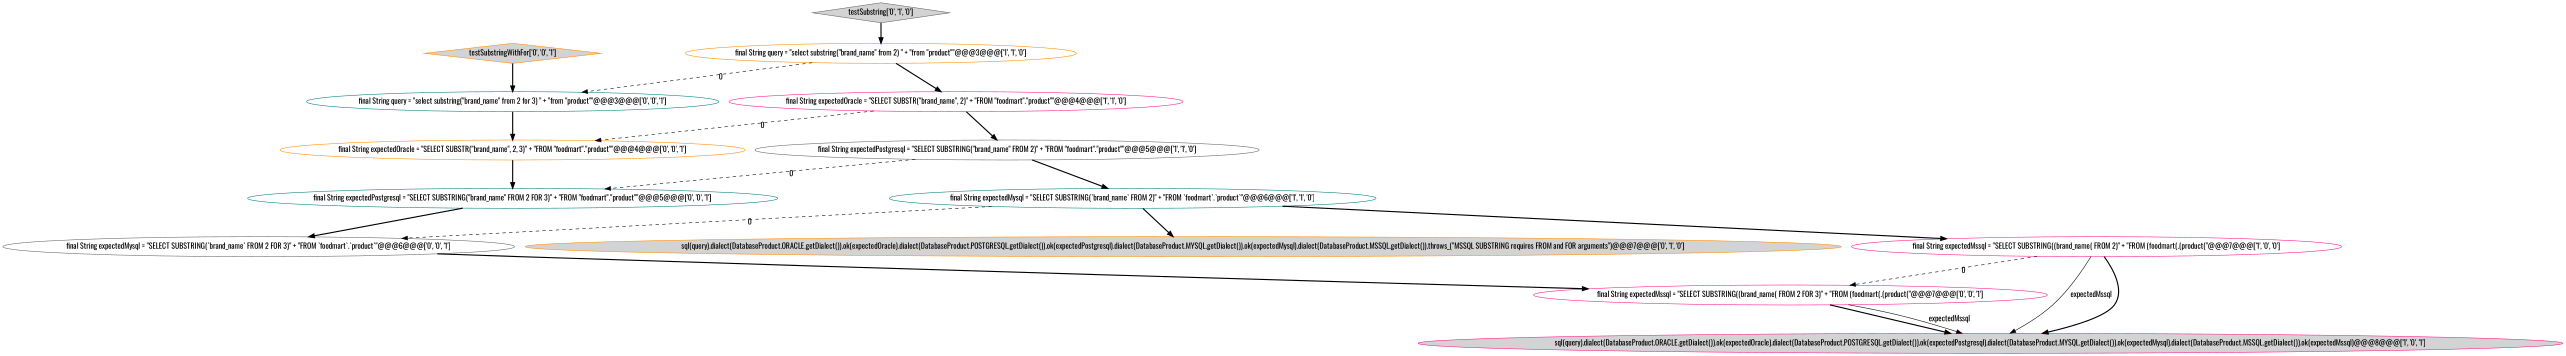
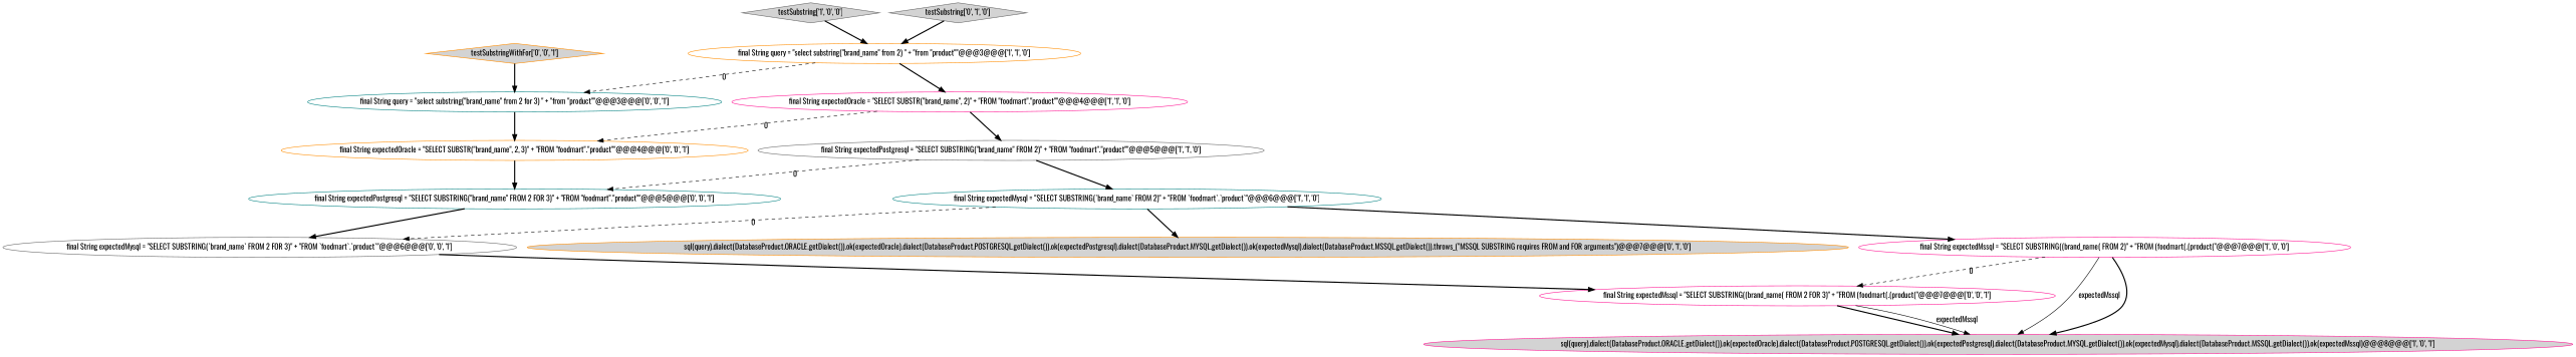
  digraph {
    fontname=Oswald
    node [fillcolor=white shape=ellipse style=filled color=darkorange fontname=Oswald]
    edge [style=bold fontname=Oswald]
    n1 [label="final String query = \"select substring(\"brand_name\" from 2) \" + \"from \"product\"\"@@@3@@@['1', '1', '0']"]
    n2 [label="final String query = \"select substring(\"brand_name\" from 2 for 3) \" + \"from \"product\"\"@@@3@@@['0', '0', '1']" color=teal]
    n3 [label="final String expectedOracle = \"SELECT SUBSTR(\"brand_name\", 2)\" + \"FROM \"foodmart\".\"product\"\"@@@4@@@['1', '1', '0']" color=deeppink]
    n4 [label="final String expectedMysql = \"SELECT SUBSTRING(`brand_name` FROM 2 FOR 3)\" + \"FROM `foodmart`.`product`\"@@@6@@@['0', '0', '1']" color=gray40]
    n5 [label="final String expectedMssql = \"SELECT SUBSTRING((brand_name( FROM 2 FOR 3)\" + \"FROM (foodmart(.(product(\"@@@7@@@['0', '0', '1']" color=deeppink]
    n6 [fillcolor=lightgray label="sql(query).dialect(DatabaseProduct.ORACLE.getDialect()).ok(expectedOracle).dialect(DatabaseProduct.POSTGRESQL.getDialect()).ok(expectedPostgresql).dialect(DatabaseProduct.MYSQL.getDialect()).ok(expectedMysql).dialect(DatabaseProduct.MSSQL.getDialect()).ok(expectedMssql)@@@8@@@['1', '0', '1']" color=deeppink]
    n7 [label="final String expectedOracle = \"SELECT SUBSTR(\"brand_name\", 2, 3)\" + \"FROM \"foodmart\".\"product\"\"@@@4@@@['0', '0', '1']"]
    n8 [fillcolor=lightgray label="sql(query).dialect(DatabaseProduct.ORACLE.getDialect()).ok(expectedOracle).dialect(DatabaseProduct.POSTGRESQL.getDialect()).ok(expectedPostgresql).dialect(DatabaseProduct.MYSQL.getDialect()).ok(expectedMysql).dialect(DatabaseProduct.MSSQL.getDialect()).throws_(\"MSSQL SUBSTRING requires FROM and FOR arguments\")@@@7@@@['0', '1', '0']"]
    n9 [label="final String expectedPostgresql = \"SELECT SUBSTRING(\"brand_name\" FROM 2)\" + \"FROM \"foodmart\".\"product\"\"@@@5@@@['1', '1', '0']" color=gray40]
    n10 [label="final String expectedMssql = \"SELECT SUBSTRING((brand_name( FROM 2)\" + \"FROM (foodmart(.(product(\"@@@7@@@['1', '0', '0']" color=deeppink]
    n11 [label="final String expectedPostgresql = \"SELECT SUBSTRING(\"brand_name\" FROM 2 FOR 3)\" + \"FROM \"foodmart\".\"product\"\"@@@5@@@['0', '0', '1']" color=teal]
    n12 [label="final String expectedMysql = \"SELECT SUBSTRING(`brand_name` FROM 2)\" + \"FROM `foodmart`.`product`\"@@@6@@@['1', '1', '0']" color=teal]
+   n13 [fillcolor=lightgray label="testSubstring['1', '0', '0']" shape=diamond color=gray40]
    n14 [fillcolor=lightgray label="testSubstringWithFor['0', '0', '1']" shape=diamond]
    n15 [fillcolor=lightgray label="testSubstring['0', '1', '0']" shape=diamond color=gray40]
    n1 -> n2 [label=0 style=dashed]
    n1 -> n3
    n2 -> n7
    n3 -> n7 [label=0 style=dashed]
    n3 -> n9
    n4 -> n5
    n5 -> n6
    n5 -> n6 [label=expectedMssql style=solid]
    n7 -> n11
    n9 -> n11 [label=0 style=dashed]
    n9 -> n12
    n10 -> n5 [label=0 style=dashed]
    n10 -> n6 [label=expectedMssql style=solid]
    n10 -> n6
    n11 -> n4
    n12 -> n4 [label=0 style=dashed]
    n12 -> n8
    n12 -> n10
+   n13 -> n1
    n14 -> n2
    n15 -> n1
  }
